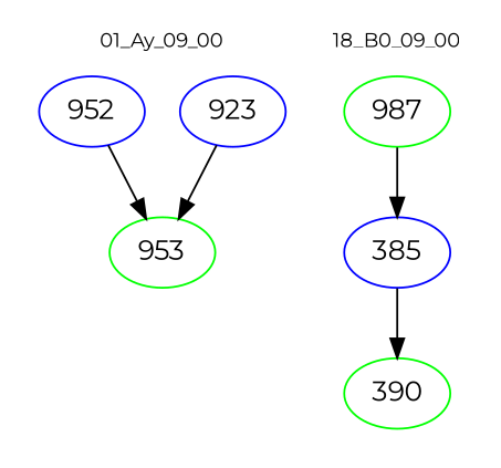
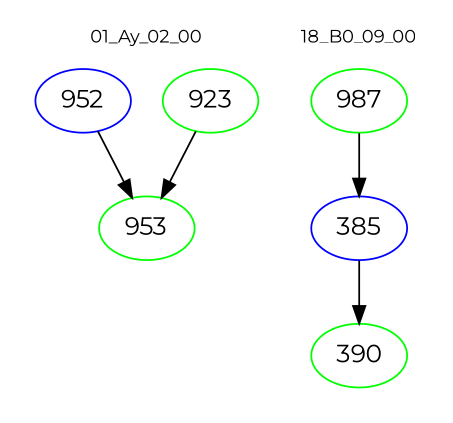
  digraph {
    fontname=Montserrat
    node [color=green fontname=Montserrat]
    edge [color=black fontname=Montserrat]
-   n1 [color=blue label=923]
+   n1 [label=923]
    n2 [color=blue label=952]
    n3 [label=953]
    n4 [label=987]
    n5 [color=blue label=385]
    n6 [label=390]
    subgraph cluster_1 {
      color=white
      fontsize=10
-     label="01_Ay_09_00"
+     label="01_Ay_02_00"
      n1
      n2
      n3
    }
    subgraph cluster_2 {
      color=white
      fontsize=10
      label="18_B0_09_00"
      n4
      n5
      n6
    }
    n1 -> n3
    n2 -> n3
    n4 -> n5
    n5 -> n6
  }
